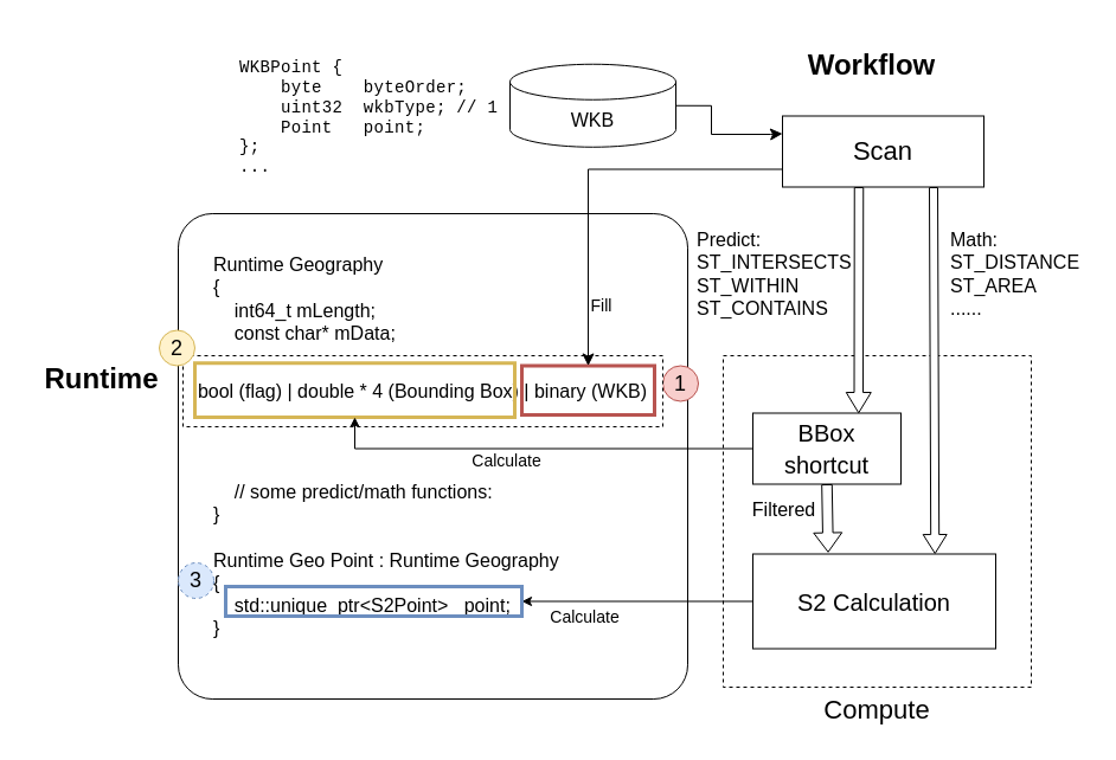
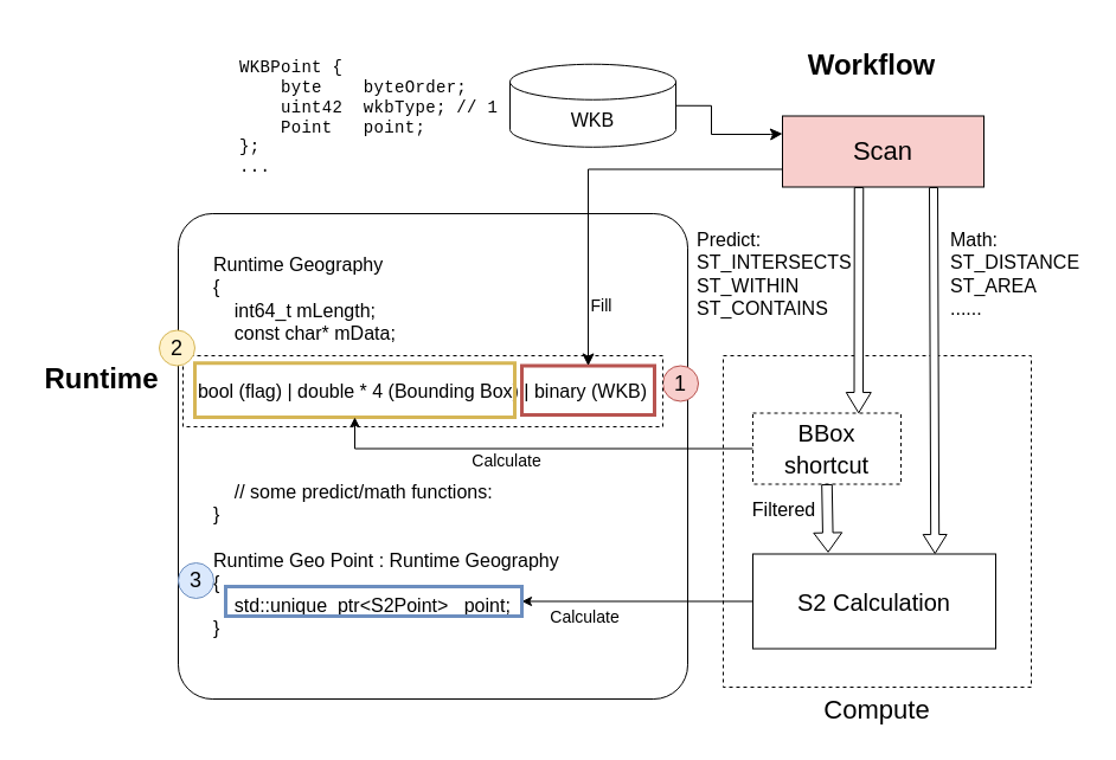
  <mxCell id="0" />
  <mxCell id="1" parent="0" />
  <mxCell id="2" value="" style="rounded=0;whiteSpace=wrap;html=1;glass=0;strokeColor=none;" vertex="1" parent="1"><mxGeometry x="20" y="25" width="900" height="595" as="geometry" /></mxCell>
  <mxCell id="3" value="WKB" style="shape=cylinder3;whiteSpace=wrap;html=1;boundedLbl=1;backgroundOutline=1;size=15;fontSize=16;" parent="1" vertex="1"><mxGeometry x="430" y="53.75" width="140" height="70" as="geometry" /></mxCell>
- <mxCell id="4" value="&lt;span style=&quot;caret-color: rgb(185, 185, 185); font-family: &amp;quot;Liberation Mono&amp;quot;, monospace; font-size: 14px; letter-spacing: 0.33px; white-space: pre; color: rgb(0, 0, 0);&quot;&gt;WKBPoint {&lt;br&gt;    byte    byteOrder;&lt;br&gt;    uint32  wkbType; // 1&lt;br&gt;    Point   point;&lt;br&gt;};&lt;/span&gt;&lt;div&gt;&lt;span style=&quot;caret-color: rgb(185, 185, 185); font-family: &amp;quot;Liberation Mono&amp;quot;, monospace; font-size: 14px; letter-spacing: 0.33px; white-space: pre;&quot;&gt;&lt;span style=&quot;caret-color: rgb(185, 185, 185); letter-spacing: 0.33px; color: rgb(0, 0, 0);&quot;&gt;...&lt;/span&gt;&lt;/span&gt;&lt;/div&gt;" style="text;html=1;align=left;verticalAlign=middle;whiteSpace=wrap;rounded=0;" parent="1" vertex="1"><mxGeometry x="200" y="40" width="240" height="117.5" as="geometry" /></mxCell>
+ <mxCell id="4" value="&lt;span style=&quot;caret-color: rgb(185, 185, 185); font-family: &amp;quot;Liberation Mono&amp;quot;, monospace; font-size: 14px; letter-spacing: 0.33px; white-space: pre; color: rgb(0, 0, 0);&quot;&gt;WKBPoint {&lt;br&gt;    byte    byteOrder;&lt;br&gt;    uint42  wkbType; // 1&lt;br&gt;    Point   point;&lt;br&gt;};&lt;/span&gt;&lt;div&gt;&lt;span style=&quot;caret-color: rgb(185, 185, 185); font-family: &amp;quot;Liberation Mono&amp;quot;, monospace; font-size: 14px; letter-spacing: 0.33px; white-space: pre;&quot;&gt;&lt;span style=&quot;caret-color: rgb(185, 185, 185); letter-spacing: 0.33px; color: rgb(0, 0, 0);&quot;&gt;...&lt;/span&gt;&lt;/span&gt;&lt;/div&gt;" style="text;html=1;align=left;verticalAlign=middle;whiteSpace=wrap;rounded=0;" parent="1" vertex="1"><mxGeometry x="200" y="40" width="240" height="117.5" as="geometry" /></mxCell>
  <mxCell id="5" value="&lt;div&gt;&lt;br&gt;&lt;/div&gt;&lt;div&gt;Runtime Geography&lt;br&gt;&lt;/div&gt;&lt;div&gt;&lt;font&gt;{&lt;/font&gt;&lt;/div&gt;&lt;div&gt;&amp;nbsp; &amp;nbsp; &lt;font&gt;&lt;span style=&quot;white-space: pre;&quot;&gt;int64_t mLength;&lt;br&gt;    const char* mData;&lt;/span&gt;&lt;/font&gt;&lt;/div&gt;&lt;div&gt;&lt;font&gt;&lt;span style=&quot;white-space: pre;&quot;&gt;&lt;br&gt;&lt;/span&gt;&lt;/font&gt;&lt;/div&gt;&lt;div&gt;&lt;font&gt;&lt;span style=&quot;white-space: pre;&quot;&gt;&lt;br&gt;&lt;/span&gt;&lt;/font&gt;&lt;/div&gt;&lt;div&gt;&lt;br&gt;&lt;/div&gt;&lt;div&gt;&lt;br&gt;&lt;/div&gt;&lt;div&gt;&lt;br&gt;&lt;/div&gt;&lt;div&gt;&lt;span style=&quot;white-space: pre;&quot;&gt;&amp;nbsp;   &lt;/span&gt;&lt;/div&gt;&lt;div&gt;&lt;span style=&quot;white-space: pre;&quot;&gt;    // some predict/math functions:&lt;/span&gt;&lt;/div&gt;&lt;div&gt;&lt;font&gt;}&lt;/font&gt;&lt;/div&gt;&lt;div&gt;&lt;font&gt;&lt;div&gt;&lt;br&gt;&lt;/div&gt;&lt;/font&gt;&lt;/div&gt;&lt;div&gt;Runtime Geo Point : Runtime Geography&lt;/div&gt;&lt;div&gt;{&lt;/div&gt;&lt;div&gt;&amp;nbsp; &amp;nbsp; std::unique_ptr&amp;lt;S2Point&amp;gt; _point;&lt;/div&gt;&lt;div&gt;}&lt;/div&gt;&lt;div&gt;&lt;br&gt;&lt;/div&gt;" style="rounded=1;whiteSpace=wrap;html=1;fontSize=16;spacing=0;verticalAlign=top;align=left;spacingTop=10;spacingLeft=30;gradientColor=none;glass=0;arcSize=7;" parent="1" vertex="1"><mxGeometry x="150" y="180" width="430" height="410" as="geometry" /></mxCell>
  <mxCell id="6" value="&lt;h1&gt;Runtime&lt;/h1&gt;" style="text;html=1;align=center;verticalAlign=middle;resizable=0;points=[];autosize=1;strokeColor=none;fillColor=none;fontStyle=1" parent="1" vertex="1"><mxGeometry x="25" y="285" width="120" height="70" as="geometry" /></mxCell>
  <mxCell id="7" value="&lt;h1&gt;Workflow&lt;/h1&gt;" style="text;html=1;align=center;verticalAlign=middle;resizable=0;points=[];autosize=1;strokeColor=none;fillColor=none;" parent="1" vertex="1"><mxGeometry x="670" y="20" width="130" height="70" as="geometry" /></mxCell>
- <mxCell id="8" value="Scan" style="rounded=0;whiteSpace=wrap;html=1;fontSize=22;fontStyle=0" parent="1" vertex="1"><mxGeometry x="660" y="97.5" width="170" height="60" as="geometry" /></mxCell>
+ <mxCell id="8" value="Scan" style="rounded=0;whiteSpace=wrap;html=1;fontSize=22;fontStyle=0;fillColor=#f8cecc;" parent="1" vertex="1"><mxGeometry x="660" y="97.5" width="170" height="60" as="geometry" /></mxCell>
  <mxCell id="9" value="" style="edgeStyle=segmentEdgeStyle;endArrow=classic;html=1;curved=0;rounded=0;endSize=8;startSize=8;entryX=0;entryY=0.25;entryDx=0;entryDy=0;exitX=1;exitY=0.5;exitDx=0;exitDy=0;exitPerimeter=0;" parent="1" source="3" target="8" edge="1"><mxGeometry width="50" height="50" relative="1" as="geometry"><mxPoint x="390" y="350" as="sourcePoint" /><mxPoint x="440" y="300" as="targetPoint" /><Array as="points"><mxPoint x="600" y="89" /><mxPoint x="600" y="113" /><mxPoint x="650" y="113" /></Array></mxGeometry></mxCell>
  <mxCell id="10" value="Compute" style="rounded=0;whiteSpace=wrap;html=1;fontSize=22;fontStyle=0;verticalAlign=top;labelPosition=center;verticalLabelPosition=bottom;align=center;dashed=1;" parent="1" vertex="1"><mxGeometry x="610" y="300" width="260" height="280" as="geometry" /></mxCell>
- <mxCell id="11" value="&lt;font style=&quot;font-size: 20px;&quot; face=&quot;Helvetica&quot;&gt;BBox shortcut&lt;/font&gt;" style="rounded=0;whiteSpace=wrap;html=1;fontSize=22;fontStyle=0" parent="1" vertex="1"><mxGeometry x="635" y="348.5" width="125" height="60" as="geometry" /></mxCell>
+ <mxCell id="11" value="&lt;font style=&quot;font-size: 20px;&quot; face=&quot;Helvetica&quot;&gt;BBox shortcut&lt;/font&gt;" style="rounded=0;whiteSpace=wrap;html=1;fontSize=22;fontStyle=0;dashed=1;" parent="1" vertex="1"><mxGeometry x="635" y="348.5" width="125" height="60" as="geometry" /></mxCell>
  <mxCell id="12" value="" style="shape=flexArrow;endArrow=classic;html=1;rounded=0;exitX=0.25;exitY=1;exitDx=0;exitDy=0;fillColor=default;endWidth=12.5;endSize=5.408;width=7.5;entryX=0.714;entryY=0.004;entryDx=0;entryDy=0;entryPerimeter=0;" parent="1" target="11" edge="1"><mxGeometry width="50" height="50" relative="1" as="geometry"><mxPoint x="724.5" y="157.5" as="sourcePoint" /><mxPoint x="724.5" y="325" as="targetPoint" /></mxGeometry></mxCell>
  <mxCell id="13" value="Predict:&amp;nbsp;&lt;div&gt;&lt;div&gt;ST_INTERSECTS&lt;/div&gt;&lt;div&gt;ST_WITHIN&lt;/div&gt;&lt;div&gt;ST_CONTAINS&lt;/div&gt;&lt;/div&gt;" style="edgeLabel;html=1;align=left;verticalAlign=middle;resizable=0;points=[];fontSize=16;labelBackgroundColor=none;" parent="12" vertex="1" connectable="0"><mxGeometry x="-0.346" y="2" relative="1" as="geometry"><mxPoint x="-140" y="10" as="offset" /></mxGeometry></mxCell>
  <mxCell id="14" value="1" style="ellipse;whiteSpace=wrap;html=1;aspect=fixed;fillColor=#f8cecc;strokeColor=#b85450;fontSize=18;" parent="1" vertex="1"><mxGeometry x="559" y="308.5" width="30" height="30" as="geometry" /></mxCell>
  <mxCell id="15" style="edgeStyle=orthogonalEdgeStyle;rounded=0;orthogonalLoop=1;jettySize=auto;html=1;entryX=1;entryY=0.5;entryDx=0;entryDy=0;" parent="1" source="17" target="20" edge="1"><mxGeometry relative="1" as="geometry" /></mxCell>
  <mxCell id="16" value="&lt;span style=&quot;font-size: 14px;&quot;&gt;Calculate&lt;/span&gt;" style="edgeLabel;html=1;align=center;verticalAlign=middle;resizable=0;points=[];" parent="15" vertex="1" connectable="0"><mxGeometry x="0.317" y="1" relative="1" as="geometry"><mxPoint x="-15" y="12" as="offset" /></mxGeometry></mxCell>
  <mxCell id="17" value="&lt;font style=&quot;font-size: 20px;&quot;&gt;S2 Calculation&lt;/font&gt;" style="rounded=0;whiteSpace=wrap;html=1;" parent="1" vertex="1"><mxGeometry x="635" y="467.5" width="205" height="80" as="geometry" /></mxCell>
  <mxCell id="18" value="" style="shape=flexArrow;endArrow=classic;html=1;rounded=0;exitX=0.75;exitY=1;exitDx=0;exitDy=0;entryX=0.75;entryY=0;entryDx=0;entryDy=0;fillColor=default;width=7;endSize=4.99;endWidth=12;" parent="1" source="8" target="17" edge="1"><mxGeometry width="50" height="50" relative="1" as="geometry"><mxPoint x="530" y="320" as="sourcePoint" /><mxPoint x="580" y="270" as="targetPoint" /></mxGeometry></mxCell>
  <mxCell id="19" value="Math:&amp;nbsp;&lt;div&gt;&lt;div&gt;ST_DISTANCE&lt;/div&gt;&lt;/div&gt;&lt;div&gt;ST_AREA&lt;/div&gt;&lt;div&gt;......&lt;/div&gt;" style="edgeLabel;html=1;align=left;verticalAlign=middle;resizable=0;points=[];fontSize=16;labelBackgroundColor=none;" parent="1" vertex="1" connectable="0"><mxGeometry x="800" y="230" as="geometry" /></mxCell>
  <mxCell id="20" value="" style="rounded=0;whiteSpace=wrap;html=1;fillColor=none;strokeColor=#6c8ebf;strokeWidth=3;" parent="1" vertex="1"><mxGeometry x="190" y="495" width="250" height="25" as="geometry" /></mxCell>
- <mxCell id="21" value="3" style="ellipse;whiteSpace=wrap;html=1;aspect=fixed;fillColor=#dae8fc;strokeColor=#6c8ebf;fontSize=18;dashed=1;" parent="1" vertex="1"><mxGeometry x="150" y="475" width="30" height="30" as="geometry" /></mxCell>
+ <mxCell id="21" value="3" style="ellipse;whiteSpace=wrap;html=1;aspect=fixed;fillColor=#dae8fc;strokeColor=#6c8ebf;fontSize=18;" parent="1" vertex="1"><mxGeometry x="150" y="475" width="30" height="30" as="geometry" /></mxCell>
  <mxCell id="22" value="" style="shape=flexArrow;endArrow=classic;html=1;rounded=0;exitX=0.5;exitY=1;exitDx=0;exitDy=0;entryX=0.31;entryY=-0.015;entryDx=0;entryDy=0;entryPerimeter=0;width=8.611;endSize=5.078;endWidth=14.275;" parent="1" source="11" target="17" edge="1"><mxGeometry width="50" height="50" relative="1" as="geometry"><mxPoint x="550" y="390" as="sourcePoint" /><mxPoint x="700" y="440" as="targetPoint" /></mxGeometry></mxCell>
  <mxCell id="23" value="Filtered" style="edgeLabel;html=1;align=center;verticalAlign=middle;resizable=0;points=[];fontSize=16;" parent="22" vertex="1" connectable="0"><mxGeometry x="-0.279" y="-7" relative="1" as="geometry"><mxPoint x="-30" as="offset" /></mxGeometry></mxCell>
  <mxCell id="24" value="" style="edgeStyle=orthogonalEdgeStyle;rounded=0;orthogonalLoop=1;jettySize=auto;html=1;exitX=0.5;exitY=0;exitDx=0;exitDy=0;entryX=1;entryY=0.5;entryDx=0;entryDy=0;" parent="1" source="29" target="25" edge="1"><mxGeometry relative="1" as="geometry"><mxPoint x="560" y="560" as="sourcePoint" /><mxPoint x="510" y="245" as="targetPoint" /><Array as="points"><mxPoint x="315" y="320" /></Array></mxGeometry></mxCell>
  <mxCell id="25" value="bool (flag) | double * 4 (Bounding Box) | binary (WKB)" style="rounded=0;whiteSpace=wrap;html=1;dashed=1;fontSize=16;" parent="1" vertex="1"><mxGeometry x="154" y="300" width="405" height="60" as="geometry" /></mxCell>
  <mxCell id="26" value="" style="rounded=0;whiteSpace=wrap;html=1;fillColor=none;strokeColor=#b85450;strokeWidth=3;" parent="1" vertex="1"><mxGeometry x="440" y="308.5" width="112" height="41.5" as="geometry" /></mxCell>
  <mxCell id="27" value="" style="edgeStyle=segmentEdgeStyle;endArrow=classic;html=1;curved=0;rounded=0;endSize=8;startSize=8;exitX=0;exitY=0.75;exitDx=0;exitDy=0;entryX=0.5;entryY=0;entryDx=0;entryDy=0;" parent="1" source="8" target="26" edge="1"><mxGeometry width="50" height="50" relative="1" as="geometry"><mxPoint x="390" y="350" as="sourcePoint" /><mxPoint x="700" y="370" as="targetPoint" /><Array as="points"><mxPoint x="496" y="143" /></Array></mxGeometry></mxCell>
  <mxCell id="28" value="Fill" style="edgeLabel;html=1;align=center;verticalAlign=middle;resizable=0;points=[];fontSize=14;" parent="27" vertex="1" connectable="0"><mxGeometry x="0.762" relative="1" as="geometry"><mxPoint x="10" y="-12" as="offset" /></mxGeometry></mxCell>
  <mxCell id="29" value="" style="rounded=0;whiteSpace=wrap;html=1;fillColor=none;strokeColor=#d6b656;strokeWidth=3;" parent="1" vertex="1"><mxGeometry x="164" y="306.25" width="270" height="45.75" as="geometry" /></mxCell>
  <mxCell id="30" value="2" style="ellipse;whiteSpace=wrap;html=1;aspect=fixed;fillColor=#fff2cc;strokeColor=#d6b656;fontSize=18;" parent="1" vertex="1"><mxGeometry x="134" y="278.5" width="30" height="30" as="geometry" /></mxCell>
  <mxCell id="31" style="edgeStyle=orthogonalEdgeStyle;rounded=0;orthogonalLoop=1;jettySize=auto;html=1;entryX=0.5;entryY=1;entryDx=0;entryDy=0;" parent="1" source="11" target="29" edge="1"><mxGeometry relative="1" as="geometry"><mxPoint x="470" y="385" as="targetPoint" /><Array as="points"><mxPoint x="299" y="379" /></Array></mxGeometry></mxCell>
  <mxCell id="32" value="Calculate" style="edgeLabel;html=1;align=center;verticalAlign=middle;resizable=0;points=[];fontSize=14;" parent="31" vertex="1" connectable="0"><mxGeometry x="0.358" y="2" relative="1" as="geometry"><mxPoint x="37" y="8" as="offset" /></mxGeometry></mxCell>
